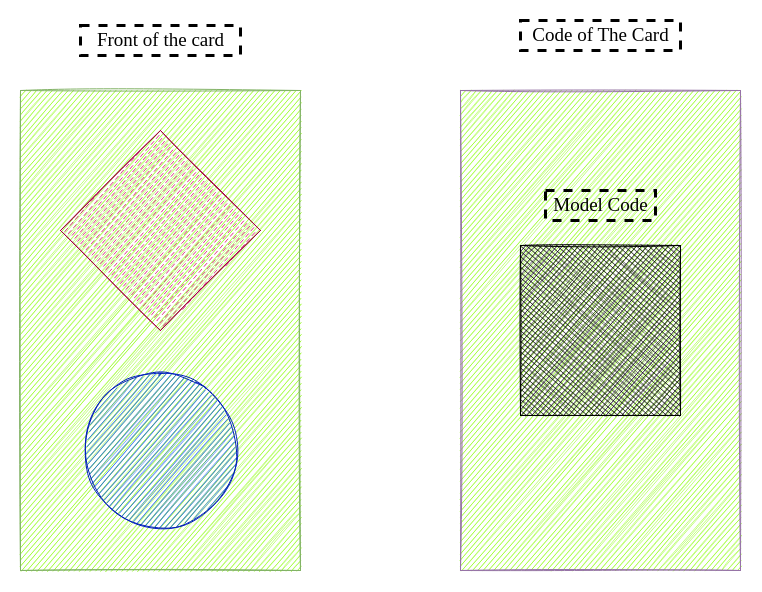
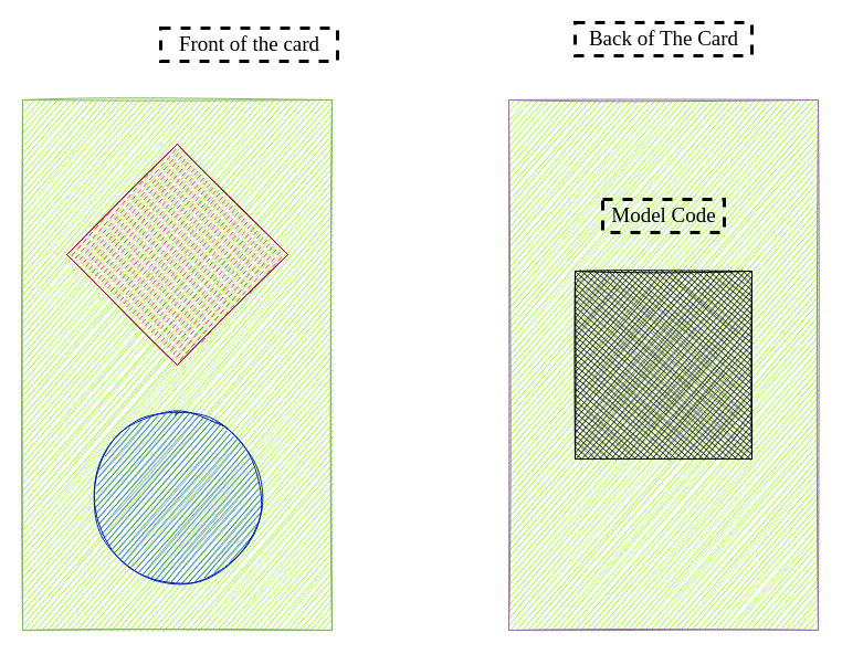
  <mxCell id="0" />
  <mxCell id="1" parent="0" />
  <mxCell id="2" value="" style="rounded=0;whiteSpace=wrap;html=1;strokeColor=#82b366;sketch=1;fillColor=#87FC00;" vertex="1" parent="1"><mxGeometry x="20" y="90" width="280" height="480" as="geometry" /></mxCell>
  <mxCell id="3" value="" style="rounded=0;whiteSpace=wrap;html=1;strokeColor=#9673a6;sketch=1;glass=0;fillColor=#87FC00;" vertex="1" parent="1"><mxGeometry x="460" y="90" width="280" height="480" as="geometry" /></mxCell>
  <mxCell id="4" value="" style="rounded=0;whiteSpace=wrap;html=1;glass=0;sketch=1;fillColor=#000000;fillStyle=cross-hatch;" vertex="1" parent="1"><mxGeometry x="520" y="245" width="160" height="170" as="geometry" /></mxCell>
  <mxCell id="5" value="" style="rhombus;whiteSpace=wrap;html=1;glass=0;sketch=1;fillColor=#d80073;strokeColor=#A50040;fontColor=#ffffff;fillStyle=dashed;" vertex="1" parent="1"><mxGeometry x="60" y="130" width="200" height="200" as="geometry" /></mxCell>
  <mxCell id="6" value="" style="ellipse;whiteSpace=wrap;html=1;aspect=fixed;glass=0;sketch=1;fillColor=#0050ef;strokeColor=#001DBC;fontColor=#ffffff;fillStyle=dots;" vertex="1" parent="1"><mxGeometry x="80" y="370" width="160" height="160" as="geometry" /></mxCell>
- <mxCell id="7" value="Front of the card" style="text;html=1;align=center;verticalAlign=middle;resizable=0;points=[];autosize=1;fontSize=19;fontFamily=Tahoma;strokeColor=#000000;dashed=1;strokeWidth=3;" vertex="1" parent="1"><mxGeometry x="80" y="25" width="160" height="30" as="geometry" /></mxCell>
- <mxCell id="8" value="Code of The Card" style="text;html=1;align=center;verticalAlign=middle;resizable=0;points=[];autosize=1;fontSize=19;fontFamily=Tahoma;strokeColor=#000000;dashed=1;strokeWidth=3;" vertex="1" parent="1"><mxGeometry x="520" y="20" width="160" height="30" as="geometry" /></mxCell>
- <mxCell id="9" value="Model Code" style="text;html=1;align=center;verticalAlign=middle;resizable=0;points=[];autosize=1;fontSize=19;fontFamily=Tahoma;strokeColor=#000000;dashed=1;strokeWidth=3;" vertex="1" parent="1"><mxGeometry x="545" y="190" width="110" height="30" as="geometry" /></mxCell>
+ <mxCell id="7" value="Front of the card" style="text;html=1;align=center;verticalAlign=middle;resizable=0;points=[];autosize=1;fontSize=19;fontFamily=Tahoma;strokeColor=#000000;dashed=1;strokeWidth=3;" vertex="1" parent="1"><mxGeometry x="145" y="25" width="160" height="30" as="geometry" /></mxCell>
+ <mxCell id="8" value="Back of The Card" style="text;html=1;align=center;verticalAlign=middle;resizable=0;points=[];autosize=1;fontSize=19;fontFamily=Tahoma;strokeColor=#000000;dashed=1;strokeWidth=3;" vertex="1" parent="1"><mxGeometry x="520" y="20" width="160" height="30" as="geometry" /></mxCell>
+ <mxCell id="9" value="Model Code" style="text;html=1;align=center;verticalAlign=middle;resizable=0;points=[];autosize=1;fontSize=19;fontFamily=Tahoma;strokeColor=#000000;dashed=1;strokeWidth=3;" vertex="1" parent="1"><mxGeometry x="545" y="180" width="110" height="30" as="geometry" /></mxCell>
